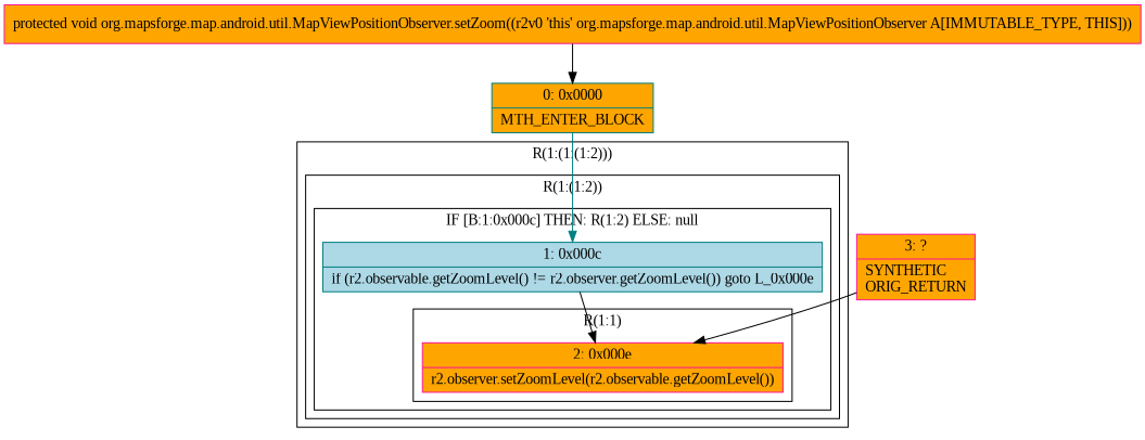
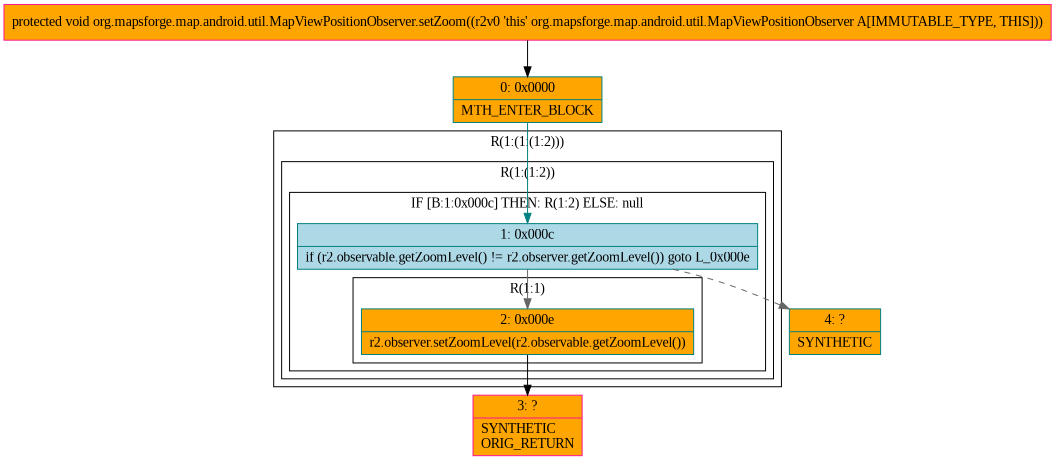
  digraph {
    fontname="Liberation Serif"
    node [color=deeppink fillcolor=orange fontname="Liberation Serif" shape=record style=filled]
    edge [color=black fontname="Liberation Serif"]
-   n1 [label="{2\:\ 0x000e|r2.observer.setZoomLevel(r2.observable.getZoomLevel())\l}"]
+   n1 [color=teal label="{2\:\ 0x000e|r2.observer.setZoomLevel(r2.observable.getZoomLevel())\l}"]
    n2 [color=teal fillcolor=lightblue label="{1\:\ 0x000c|if (r2.observable.getZoomLevel() != r2.observer.getZoomLevel()) goto L_0x000e\l}"]
    n3 [label="{3\:\ ?|SYNTHETIC\lORIG_RETURN\l}"]
+   n4 [color=teal label="{4\:\ ?|SYNTHETIC\l}"]
    n5 [color=teal label="{0\:\ 0x0000|MTH_ENTER_BLOCK\l}"]
    n6 [label="{protected void org.mapsforge.map.android.util.MapViewPositionObserver.setZoom((r2v0 'this' org.mapsforge.map.android.util.MapViewPositionObserver A[IMMUTABLE_TYPE, THIS])) }"]
    subgraph cluster_1 {
      label="R(1:(1:(1:2)))"
      subgraph cluster_2 {
        label="R(1:(1:2))"
        subgraph cluster_3 {
          label="IF [B:1:0x000c] THEN: R(1:2) ELSE: null"
          n2
          subgraph cluster_4 {
            label="R(1:1)"
            n1
          }
        }
      }
    }
-   n3 -> n1
-   n2 -> n1
+   n1 -> n3
+   n2 -> n1 [color=gray40]
+   n2 -> n4 [color=gray40 style=dashed]
    n5 -> n2 [color=teal]
    n6 -> n5
  }
